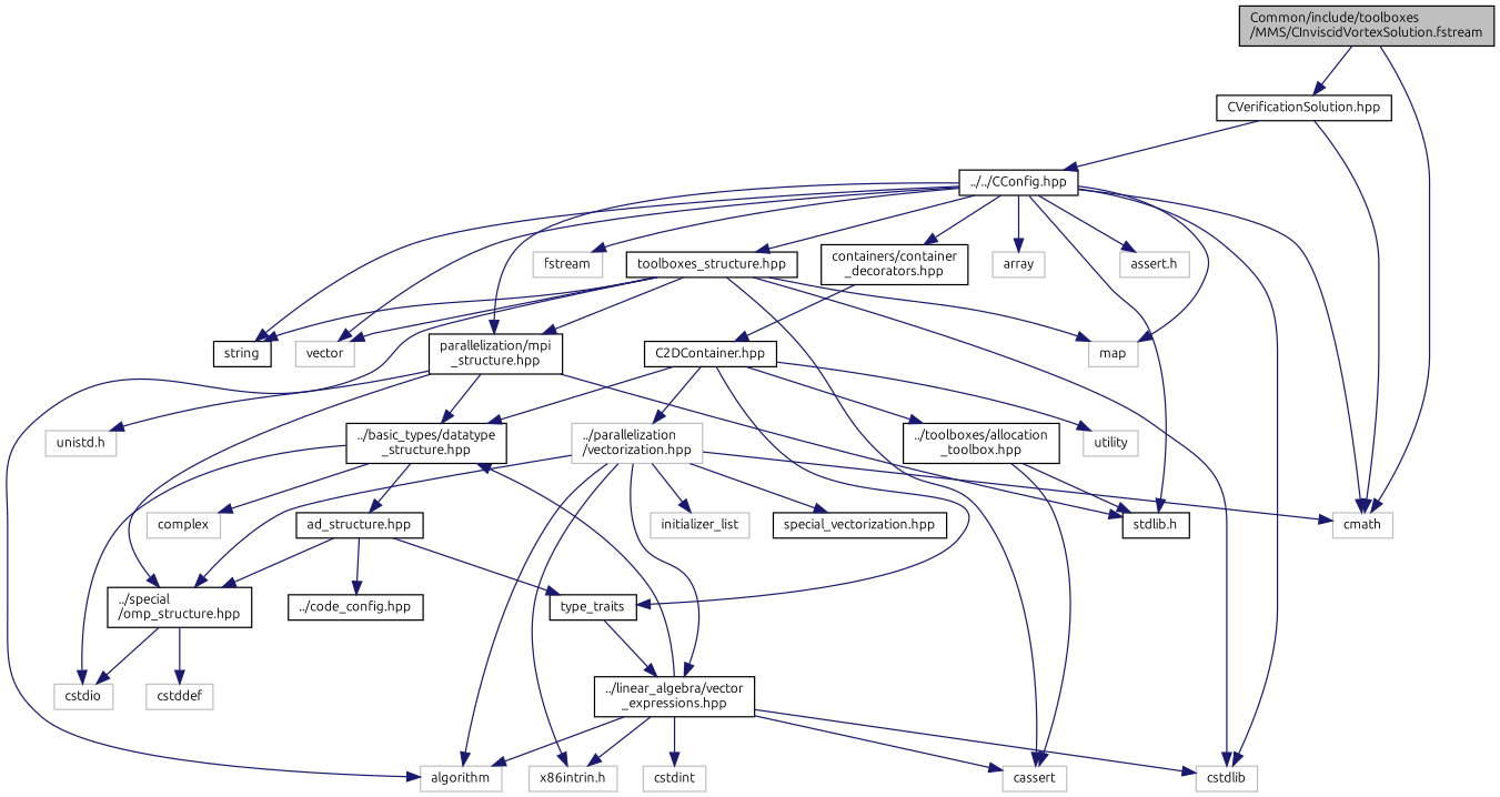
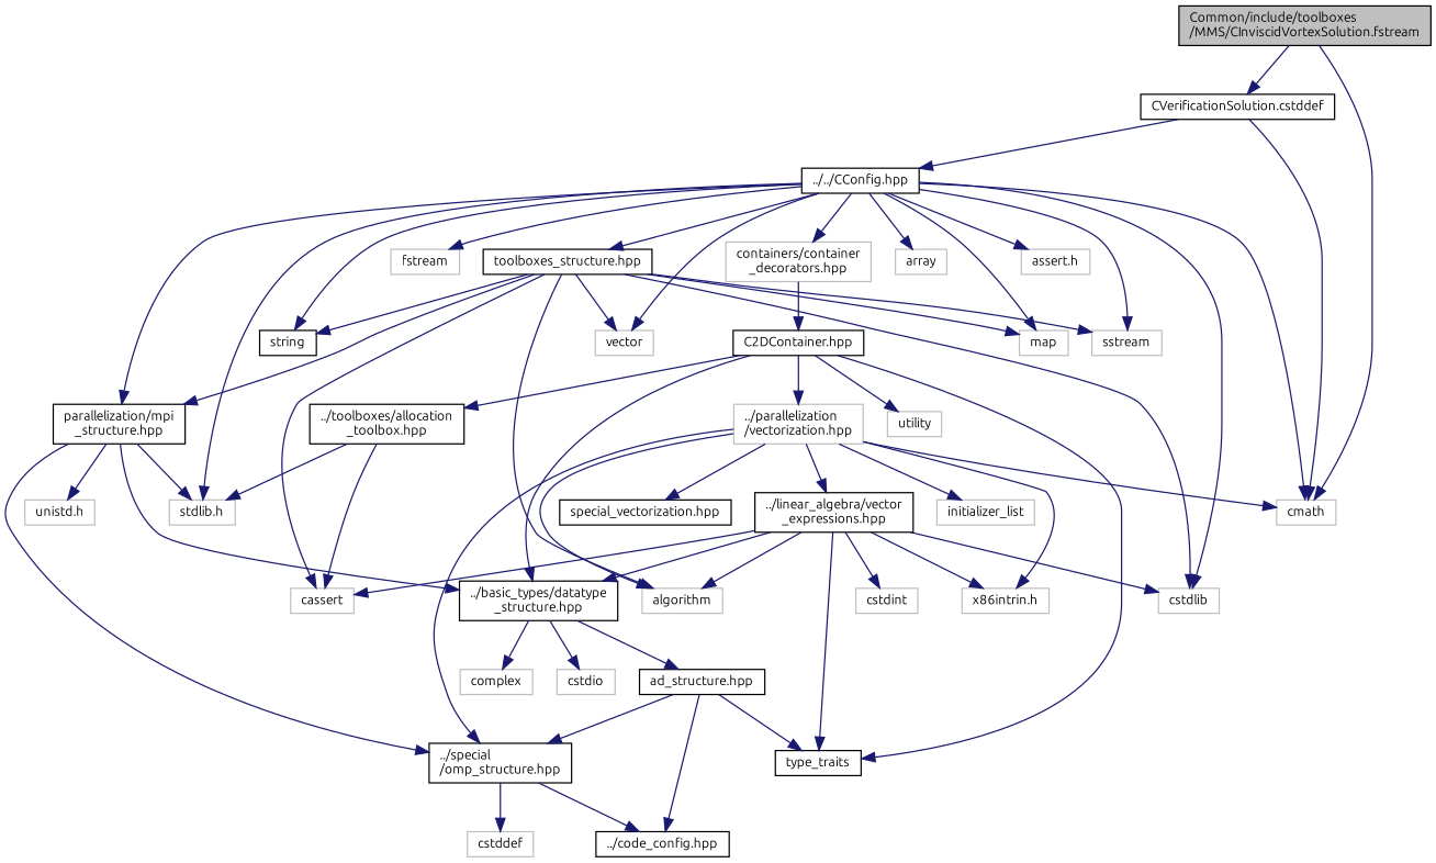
  digraph {
    fontname=Ubuntu
    node [color=grey75 fillcolor=white fontname=Ubuntu fontsize=10 shape=record style=filled]
    edge [color=midnightblue fontname=Ubuntu fontsize=10 labelfontname=Helvetica labelfontsize=10 style=solid]
    n1 [color=black fillcolor=grey75 fontcolor=black height=0.2 label="Common/include/toolboxes\l/MMS/CInviscidVortexSolution.fstream" width=0.4]
    n2 [height=0.2 label=cmath width=0.4]
-   n3 [color=black height=0.2 label="CVerificationSolution.hpp" width=0.4]
+   n3 [color=black height=0.2 label="CVerificationSolution.cstddef" width=0.4]
    n4 [color=black height=0.2 label="../../CConfig.hpp" width=0.4]
    n5 [color=black height=0.2 label="parallelization/mpi\l_structure.hpp" width=0.4]
-   n6 [color=black height=0.2 label="stdlib.h" width=0.4]
+   n6 [height=0.2 label="stdlib.h" width=0.4]
    n7 [height=0.2 label=cstdlib width=0.4]
    n8 [height=0.2 label=fstream width=0.4]
+   n9 [height=0.2 label=sstream width=0.4]
    n10 [color=black height=0.2 label=string width=0.4]
    n11 [height=0.2 label=vector width=0.4]
    n12 [height=0.2 label=array width=0.4]
    n13 [height=0.2 label=map width=0.4]
    n14 [height=0.2 label="assert.h" width=0.4]
    n15 [color=black height=0.2 label="toolboxes_structure.hpp" width=0.4]
-   n16 [color=black height=0.2 label="containers/container\l_decorators.hpp" width=0.4]
+   n16 [height=0.2 label="containers/container\l_decorators.hpp" width=0.4]
    n17 [color=black height=0.2 label="../basic_types/datatype\l_structure.hpp" width=0.4]
    n18 [color=black height=0.2 label="../special\l/omp_structure.hpp" width=0.4]
    n19 [height=0.2 label="unistd.h" width=0.4]
    n20 [height=0.2 label=algorithm width=0.4]
    n21 [height=0.2 label=cassert width=0.4]
    n22 [color=black height=0.2 label="C2DContainer.hpp" width=0.4]
    n23 [height=0.2 label=complex width=0.4]
    n24 [height=0.2 label=cstdio width=0.4]
    n25 [color=black height=0.2 label="ad_structure.hpp" width=0.4]
    n26 [color=black height=0.2 label="../code_config.hpp" width=0.4]
    n27 [height=0.2 label=cstddef width=0.4]
    n28 [color=black height=0.2 label=type_traits width=0.4]
    n29 [color=black height=0.2 label="../toolboxes/allocation\l_toolbox.hpp" width=0.4]
    n30 [height=0.2 label="../parallelization\l/vectorization.hpp" width=0.4]
    n31 [height=0.2 label=utility width=0.4]
    n32 [color=black height=0.2 label="../linear_algebra/vector\l_expressions.hpp" width=0.4]
    n33 [height=0.2 label=initializer_list width=0.4]
    n34 [height=0.2 label="x86intrin.h" width=0.4]
    n35 [color=black height=0.2 label="special_vectorization.hpp" width=0.4]
    n36 [height=0.2 label=cstdint width=0.4]
    n1 -> n2
    n1 -> n3
    n3 -> n2
    n3 -> n4
    n4 -> n2
    n4 -> n5
    n4 -> n6
    n4 -> n7
    n4 -> n8
+   n4 -> n9
    n4 -> n10
    n4 -> n11
    n4 -> n12
    n4 -> n13
    n4 -> n14
    n4 -> n15
    n4 -> n16
    n5 -> n6
    n5 -> n17
    n5 -> n18
    n5 -> n19
    n15 -> n5
    n15 -> n7
+   n15 -> n9
    n15 -> n10
    n15 -> n11
    n15 -> n13
    n15 -> n20
    n15 -> n21
    n16 -> n22
    n17 -> n23
    n17 -> n24
    n17 -> n25
-   n18 -> n24
+   n18 -> n26
    n18 -> n27
    n22 -> n17
    n22 -> n28
    n22 -> n29
    n22 -> n30
    n22 -> n31
    n25 -> n18
    n25 -> n26
    n25 -> n28
    n29 -> n6
    n29 -> n21
    n30 -> n2
    n30 -> n18
    n30 -> n20
    n30 -> n32
    n30 -> n33
    n30 -> n34
    n30 -> n35
    n32 -> n7
    n32 -> n17
    n32 -> n20
    n32 -> n21
-   n28 -> n32
+   n32 -> n28
    n32 -> n34
    n32 -> n36
  }
